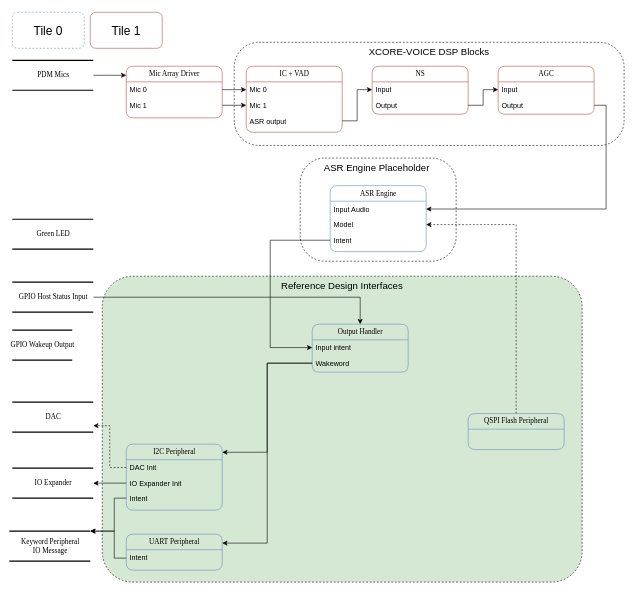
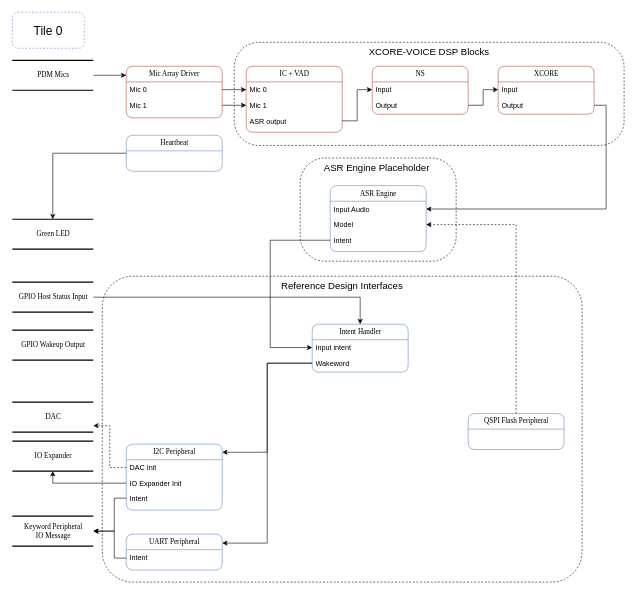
  <mxCell id="0" />
  <mxCell id="1" parent="0" />
- <mxCell id="2" value="Reference Design Interfaces" style="rounded=1;arcSize=10;whiteSpace=wrap;html=1;align=center;dashed=1;horizontal=1;verticalAlign=top;fontSize=16;fillColor=#d5e8d4;" parent="1" vertex="1"><mxGeometry x="170" y="460" width="800" height="510" as="geometry" /></mxCell>
+ <mxCell id="2" value="Reference Design Interfaces" style="rounded=1;arcSize=10;whiteSpace=wrap;html=1;align=center;dashed=1;horizontal=1;verticalAlign=top;fontSize=16;" parent="1" vertex="1"><mxGeometry x="170" y="460" width="800" height="510" as="geometry" /></mxCell>
  <mxCell id="3" value="ASR Engine Placeholder&amp;nbsp;" style="rounded=1;arcSize=24;whiteSpace=wrap;html=1;align=center;dashed=1;horizontal=1;verticalAlign=top;fontSize=16;" parent="1" vertex="1"><mxGeometry x="500" y="263" width="260" height="172" as="geometry" /></mxCell>
  <mxCell id="4" value="XCORE-VOICE DSP Blocks" style="rounded=1;arcSize=24;whiteSpace=wrap;html=1;align=center;dashed=1;horizontal=1;verticalAlign=top;fontSize=16;" parent="1" vertex="1"><mxGeometry x="390" y="70" width="650" height="172" as="geometry" /></mxCell>
  <mxCell id="5" value="IC + VAD" style="swimlane;html=1;fontStyle=0;childLayout=stackLayout;horizontal=1;startSize=26;fillColor=none;horizontalStack=0;resizeParent=1;resizeLast=0;collapsible=1;marginBottom=0;swimlaneFillColor=none;align=center;rounded=1;shadow=0;comic=0;labelBackgroundColor=none;strokeWidth=1;fontFamily=Verdana;fontSize=12;strokeColor=#b85450;" parent="1" vertex="1"><mxGeometry x="410" y="110" width="160" height="110" as="geometry" /></mxCell>
  <mxCell id="6" value="Mic 0" style="text;html=1;strokeColor=none;fillColor=none;spacingLeft=4;spacingRight=4;whiteSpace=wrap;overflow=hidden;rotatable=0;points=[[0,0.5],[1,0.5]];portConstraint=eastwest;" parent="5" vertex="1"><mxGeometry y="26" width="160" height="26" as="geometry" /></mxCell>
  <mxCell id="7" value="Mic 1" style="text;html=1;strokeColor=none;fillColor=none;spacingLeft=4;spacingRight=4;whiteSpace=wrap;overflow=hidden;rotatable=0;points=[[0,0.5],[1,0.5]];portConstraint=eastwest;" parent="5" vertex="1"><mxGeometry y="52" width="160" height="26" as="geometry" /></mxCell>
  <mxCell id="8" value="ASR output" style="text;html=1;strokeColor=none;fillColor=none;spacingLeft=4;spacingRight=4;whiteSpace=wrap;overflow=hidden;rotatable=0;points=[[0,0.5],[1,0.5]];portConstraint=eastwest;" parent="5" vertex="1"><mxGeometry y="78" width="160" height="26" as="geometry" /></mxCell>
  <mxCell id="9" value="Mic Array Driver" style="swimlane;html=1;fontStyle=0;childLayout=stackLayout;horizontal=1;startSize=26;fillColor=none;horizontalStack=0;resizeParent=1;resizeLast=0;collapsible=1;marginBottom=0;swimlaneFillColor=none;align=center;rounded=1;shadow=0;comic=0;labelBackgroundColor=none;strokeWidth=1;fontFamily=Verdana;fontSize=12;strokeColor=#b85450;" parent="1" vertex="1"><mxGeometry x="210" y="110" width="160" height="86" as="geometry" /></mxCell>
  <mxCell id="10" value="Mic 0" style="text;html=1;strokeColor=none;fillColor=none;spacingLeft=4;spacingRight=4;whiteSpace=wrap;overflow=hidden;rotatable=0;points=[[0,0.5],[1,0.5]];portConstraint=eastwest;" parent="9" vertex="1"><mxGeometry y="26" width="160" height="26" as="geometry" /></mxCell>
  <mxCell id="11" value="Mic 1" style="text;html=1;strokeColor=none;fillColor=none;spacingLeft=4;spacingRight=4;whiteSpace=wrap;overflow=hidden;rotatable=0;points=[[0,0.5],[1,0.5]];portConstraint=eastwest;" parent="9" vertex="1"><mxGeometry y="52" width="160" height="26" as="geometry" /></mxCell>
  <mxCell id="12" value="" style="edgeStyle=orthogonalEdgeStyle;rounded=0;orthogonalLoop=1;jettySize=auto;html=1;" parent="1" source="13" edge="1"><mxGeometry relative="1" as="geometry"><mxPoint x="210" y="125" as="targetPoint" /></mxGeometry></mxCell>
  <mxCell id="13" value="PDM Mics" style="html=1;rounded=0;shadow=0;comic=0;labelBackgroundColor=none;strokeWidth=2;fontFamily=Verdana;fontSize=12;align=center;shape=mxgraph.ios7ui.horLines;" parent="1" vertex="1"><mxGeometry x="20" y="100" width="135" height="50" as="geometry" /></mxCell>
  <mxCell id="14" value="NS" style="swimlane;html=1;fontStyle=0;childLayout=stackLayout;horizontal=1;startSize=26;fillColor=none;horizontalStack=0;resizeParent=1;resizeLast=0;collapsible=1;marginBottom=0;swimlaneFillColor=none;align=center;rounded=1;shadow=0;comic=0;labelBackgroundColor=none;strokeWidth=1;fontFamily=Verdana;fontSize=12;strokeColor=#b85450;" parent="1" vertex="1"><mxGeometry x="620" y="110" width="160" height="80" as="geometry" /></mxCell>
  <mxCell id="15" value="Input" style="text;html=1;strokeColor=none;fillColor=none;spacingLeft=4;spacingRight=4;whiteSpace=wrap;overflow=hidden;rotatable=0;points=[[0,0.5],[1,0.5]];portConstraint=eastwest;" parent="14" vertex="1"><mxGeometry y="26" width="160" height="26" as="geometry" /></mxCell>
  <mxCell id="16" value="Output" style="text;html=1;strokeColor=none;fillColor=none;spacingLeft=4;spacingRight=4;whiteSpace=wrap;overflow=hidden;rotatable=0;points=[[0,0.5],[1,0.5]];portConstraint=eastwest;" parent="14" vertex="1"><mxGeometry y="52" width="160" height="26" as="geometry" /></mxCell>
- <mxCell id="17" value="AGC" style="swimlane;html=1;fontStyle=0;childLayout=stackLayout;horizontal=1;startSize=26;fillColor=none;horizontalStack=0;resizeParent=1;resizeLast=0;collapsible=1;marginBottom=0;swimlaneFillColor=none;align=center;rounded=1;shadow=0;comic=0;labelBackgroundColor=none;strokeWidth=1;fontFamily=Verdana;fontSize=12;strokeColor=#b85450;" parent="1" vertex="1"><mxGeometry x="830" y="110" width="160" height="80" as="geometry" /></mxCell>
+ <mxCell id="17" value="XCORE" style="swimlane;html=1;fontStyle=0;childLayout=stackLayout;horizontal=1;startSize=26;fillColor=none;horizontalStack=0;resizeParent=1;resizeLast=0;collapsible=1;marginBottom=0;swimlaneFillColor=none;align=center;rounded=1;shadow=0;comic=0;labelBackgroundColor=none;strokeWidth=1;fontFamily=Verdana;fontSize=12;strokeColor=#b85450;" parent="1" vertex="1"><mxGeometry x="830" y="110" width="160" height="80" as="geometry" /></mxCell>
  <mxCell id="18" value="Input" style="text;html=1;strokeColor=none;fillColor=none;spacingLeft=4;spacingRight=4;whiteSpace=wrap;overflow=hidden;rotatable=0;points=[[0,0.5],[1,0.5]];portConstraint=eastwest;" parent="17" vertex="1"><mxGeometry y="26" width="160" height="26" as="geometry" /></mxCell>
  <mxCell id="19" value="Output" style="text;html=1;strokeColor=none;fillColor=none;spacingLeft=4;spacingRight=4;whiteSpace=wrap;overflow=hidden;rotatable=0;points=[[0,0.5],[1,0.5]];portConstraint=eastwest;" parent="17" vertex="1"><mxGeometry y="52" width="160" height="26" as="geometry" /></mxCell>
  <mxCell id="20" value="ASR Engine" style="swimlane;html=1;fontStyle=0;childLayout=stackLayout;horizontal=1;startSize=26;fillColor=none;horizontalStack=0;resizeParent=1;resizeLast=0;collapsible=1;marginBottom=0;swimlaneFillColor=none;align=center;rounded=1;shadow=0;comic=0;labelBackgroundColor=none;strokeWidth=1;fontFamily=Verdana;fontSize=12;strokeColor=#6c8ebf;" parent="1" vertex="1"><mxGeometry x="550" y="309" width="160" height="110" as="geometry" /></mxCell>
  <mxCell id="21" value="Input Audio" style="text;html=1;strokeColor=none;fillColor=none;spacingLeft=4;spacingRight=4;whiteSpace=wrap;overflow=hidden;rotatable=0;points=[[0,0.5],[1,0.5]];portConstraint=eastwest;" parent="20" vertex="1"><mxGeometry y="26" width="160" height="26" as="geometry" /></mxCell>
  <mxCell id="22" value="Model" style="text;html=1;strokeColor=none;fillColor=none;spacingLeft=4;spacingRight=4;whiteSpace=wrap;overflow=hidden;rotatable=0;points=[[0,0.5],[1,0.5]];portConstraint=eastwest;" parent="20" vertex="1"><mxGeometry y="52" width="160" height="26" as="geometry" /></mxCell>
  <mxCell id="23" value="Intent" style="text;html=1;strokeColor=none;fillColor=none;spacingLeft=4;spacingRight=4;whiteSpace=wrap;overflow=hidden;rotatable=0;points=[[0,0.5],[1,0.5]];portConstraint=eastwest;" parent="20" vertex="1"><mxGeometry y="78" width="160" height="26" as="geometry" /></mxCell>
  <mxCell id="24" value="" style="edgeStyle=orthogonalEdgeStyle;rounded=0;orthogonalLoop=1;jettySize=auto;html=1;" parent="1" source="10" target="6" edge="1"><mxGeometry relative="1" as="geometry" /></mxCell>
  <mxCell id="25" value="" style="edgeStyle=orthogonalEdgeStyle;rounded=0;orthogonalLoop=1;jettySize=auto;html=1;entryX=0;entryY=0.5;entryDx=0;entryDy=0;" parent="1" source="11" target="7" edge="1"><mxGeometry relative="1" as="geometry" /></mxCell>
  <mxCell id="26" value="" style="edgeStyle=orthogonalEdgeStyle;rounded=0;orthogonalLoop=1;jettySize=auto;html=1;entryX=0;entryY=0.5;entryDx=0;entryDy=0;" parent="1" source="8" target="15" edge="1"><mxGeometry relative="1" as="geometry" /></mxCell>
  <mxCell id="27" value="" style="edgeStyle=orthogonalEdgeStyle;rounded=0;orthogonalLoop=1;jettySize=auto;html=1;entryX=0;entryY=0.5;entryDx=0;entryDy=0;" parent="1" source="16" target="18" edge="1"><mxGeometry relative="1" as="geometry" /></mxCell>
  <mxCell id="28" value="" style="edgeStyle=orthogonalEdgeStyle;rounded=0;orthogonalLoop=1;jettySize=auto;html=1;entryX=1;entryY=0.5;entryDx=0;entryDy=0;exitX=1;exitY=0.5;exitDx=0;exitDy=0;" parent="1" source="19" target="21" edge="1"><mxGeometry relative="1" as="geometry"><mxPoint x="950" y="236" as="sourcePoint" /><mxPoint x="1000" y="210" as="targetPoint" /></mxGeometry></mxCell>
+ <mxCell id="29" value="" style="edgeStyle=orthogonalEdgeStyle;rounded=0;orthogonalLoop=1;jettySize=auto;html=1;" parent="1" source="30" target="31" edge="1"><mxGeometry relative="1" as="geometry" /></mxCell>
+ <mxCell id="30" value="Heartbeat" style="swimlane;html=1;fontStyle=0;childLayout=stackLayout;horizontal=1;startSize=26;fillColor=none;horizontalStack=0;resizeParent=1;resizeLast=0;collapsible=1;marginBottom=0;swimlaneFillColor=none;align=center;rounded=1;shadow=0;comic=0;labelBackgroundColor=none;strokeWidth=1;fontFamily=Verdana;fontSize=12;strokeColor=#6c8ebf;" parent="1" vertex="1"><mxGeometry x="210" y="225" width="160" height="60" as="geometry" /></mxCell>
  <mxCell id="31" value="Green LED" style="html=1;rounded=0;shadow=0;comic=0;labelBackgroundColor=none;strokeWidth=2;fontFamily=Verdana;fontSize=12;align=center;shape=mxgraph.ios7ui.horLines;" parent="1" vertex="1"><mxGeometry x="20" y="365" width="135" height="50" as="geometry" /></mxCell>
  <mxCell id="32" value="UART Peripheral" style="swimlane;html=1;fontStyle=0;childLayout=stackLayout;horizontal=1;startSize=26;fillColor=none;horizontalStack=0;resizeParent=1;resizeLast=0;collapsible=1;marginBottom=0;swimlaneFillColor=none;align=center;rounded=1;shadow=0;comic=0;labelBackgroundColor=none;strokeWidth=1;fontFamily=Verdana;fontSize=12;strokeColor=#6c8ebf;" parent="1" vertex="1"><mxGeometry x="210" y="890" width="160" height="60" as="geometry" /></mxCell>
  <mxCell id="33" value="Intent" style="text;html=1;strokeColor=none;fillColor=none;spacingLeft=4;spacingRight=4;whiteSpace=wrap;overflow=hidden;rotatable=0;points=[[0,0.5],[1,0.5]];portConstraint=eastwest;" parent="32" vertex="1"><mxGeometry y="26" width="160" height="26" as="geometry" /></mxCell>
  <mxCell id="34" style="edgeStyle=orthogonalEdgeStyle;rounded=0;orthogonalLoop=1;jettySize=auto;html=1;entryX=1;entryY=0.5;entryDx=0;entryDy=0;fontSize=16;dashed=1;" parent="1" source="35" target="22" edge="1"><mxGeometry relative="1" as="geometry" /></mxCell>
  <mxCell id="35" value="QSPI Flash Peripheral" style="swimlane;html=1;fontStyle=0;childLayout=stackLayout;horizontal=1;startSize=26;fillColor=none;horizontalStack=0;resizeParent=1;resizeLast=0;collapsible=1;marginBottom=0;swimlaneFillColor=none;align=center;rounded=1;shadow=0;comic=0;labelBackgroundColor=none;strokeWidth=1;fontFamily=Verdana;fontSize=12;strokeColor=#6c8ebf;" parent="1" vertex="1"><mxGeometry x="780" y="689" width="160" height="60" as="geometry" /></mxCell>
  <mxCell id="36" value="DAC" style="html=1;rounded=0;shadow=0;comic=0;labelBackgroundColor=none;strokeWidth=2;fontFamily=Verdana;fontSize=12;align=center;shape=mxgraph.ios7ui.horLines;" parent="1" vertex="1"><mxGeometry x="20" y="670" width="135" height="50" as="geometry" /></mxCell>
- <mxCell id="37" value="Keyword Peripheral &lt;br&gt;IO Message" style="html=1;rounded=0;shadow=0;comic=0;labelBackgroundColor=none;strokeWidth=2;fontFamily=Verdana;fontSize=12;align=center;shape=mxgraph.ios7ui.horLines;" parent="1" vertex="1"><mxGeometry x="15" y="885" width="135" height="50" as="geometry" /></mxCell>
+ <mxCell id="37" value="Keyword Peripheral &lt;br&gt;IO Message" style="html=1;rounded=0;shadow=0;comic=0;labelBackgroundColor=none;strokeWidth=2;fontFamily=Verdana;fontSize=12;align=center;shape=mxgraph.ios7ui.horLines;" parent="1" vertex="1"><mxGeometry x="20" y="860" width="135" height="50" as="geometry" /></mxCell>
  <mxCell id="38" value="I2C Peripheral" style="swimlane;html=1;fontStyle=0;childLayout=stackLayout;horizontal=1;startSize=26;fillColor=none;horizontalStack=0;resizeParent=1;resizeLast=0;collapsible=1;marginBottom=0;swimlaneFillColor=none;align=center;rounded=1;shadow=0;comic=0;labelBackgroundColor=none;strokeWidth=1;fontFamily=Verdana;fontSize=12;strokeColor=#6c8ebf;" parent="1" vertex="1"><mxGeometry x="210" y="740" width="160" height="110" as="geometry" /></mxCell>
  <mxCell id="39" value="DAC Init" style="text;html=1;strokeColor=none;fillColor=none;spacingLeft=4;spacingRight=4;whiteSpace=wrap;overflow=hidden;rotatable=0;points=[[0,0.5],[1,0.5]];portConstraint=eastwest;" parent="38" vertex="1"><mxGeometry y="26" width="160" height="26" as="geometry" /></mxCell>
  <mxCell id="40" value="IO Expander Init" style="text;html=1;strokeColor=none;fillColor=none;spacingLeft=4;spacingRight=4;whiteSpace=wrap;overflow=hidden;rotatable=0;points=[[0,0.5],[1,0.5]];portConstraint=eastwest;" parent="38" vertex="1"><mxGeometry y="52" width="160" height="26" as="geometry" /></mxCell>
  <mxCell id="41" value="Intent" style="text;html=1;strokeColor=none;fillColor=none;spacingLeft=4;spacingRight=4;whiteSpace=wrap;overflow=hidden;rotatable=0;points=[[0,0.5],[1,0.5]];portConstraint=eastwest;" parent="38" vertex="1"><mxGeometry y="78" width="160" height="26" as="geometry" /></mxCell>
- <mxCell id="42" value="Output Handler" style="swimlane;html=1;fontStyle=0;childLayout=stackLayout;horizontal=1;startSize=26;fillColor=none;horizontalStack=0;resizeParent=1;resizeLast=0;collapsible=1;marginBottom=0;swimlaneFillColor=none;align=center;rounded=1;shadow=0;comic=0;labelBackgroundColor=none;strokeWidth=1;fontFamily=Verdana;fontSize=12;strokeColor=#6c8ebf;" parent="1" vertex="1"><mxGeometry x="520" y="540" width="160" height="80" as="geometry" /></mxCell>
+ <mxCell id="42" value="Intent Handler" style="swimlane;html=1;fontStyle=0;childLayout=stackLayout;horizontal=1;startSize=26;fillColor=none;horizontalStack=0;resizeParent=1;resizeLast=0;collapsible=1;marginBottom=0;swimlaneFillColor=none;align=center;rounded=1;shadow=0;comic=0;labelBackgroundColor=none;strokeWidth=1;fontFamily=Verdana;fontSize=12;strokeColor=#6c8ebf;" parent="1" vertex="1"><mxGeometry x="520" y="540" width="160" height="80" as="geometry" /></mxCell>
  <mxCell id="43" value="Input intent" style="text;html=1;strokeColor=none;fillColor=none;spacingLeft=4;spacingRight=4;whiteSpace=wrap;overflow=hidden;rotatable=0;points=[[0,0.5],[1,0.5]];portConstraint=eastwest;" parent="42" vertex="1"><mxGeometry y="26" width="160" height="26" as="geometry" /></mxCell>
  <mxCell id="44" value="Wakeword" style="text;html=1;strokeColor=none;fillColor=none;spacingLeft=4;spacingRight=4;whiteSpace=wrap;overflow=hidden;rotatable=0;points=[[0,0.5],[1,0.5]];portConstraint=eastwest;" parent="42" vertex="1"><mxGeometry y="52" width="160" height="26" as="geometry" /></mxCell>
  <mxCell id="45" style="edgeStyle=orthogonalEdgeStyle;rounded=0;orthogonalLoop=1;jettySize=auto;html=1;entryX=0;entryY=0.5;entryDx=0;entryDy=0;exitX=0;exitY=0.5;exitDx=0;exitDy=0;" parent="1" source="23" target="43" edge="1"><mxGeometry relative="1" as="geometry"><mxPoint x="600" y="460" as="targetPoint" /><Array as="points"><mxPoint x="450" y="400" /><mxPoint x="450" y="579" /></Array></mxGeometry></mxCell>
- <mxCell id="46" value="IO Expander" style="html=1;rounded=0;shadow=0;comic=0;labelBackgroundColor=none;strokeWidth=2;fontFamily=Verdana;fontSize=12;align=center;shape=mxgraph.ios7ui.horLines;" parent="1" vertex="1"><mxGeometry x="20" y="780" width="135" height="50" as="geometry" /></mxCell>
+ <mxCell id="46" value="IO Expander" style="html=1;rounded=0;shadow=0;comic=0;labelBackgroundColor=none;strokeWidth=2;fontFamily=Verdana;fontSize=12;align=center;shape=mxgraph.ios7ui.horLines;" parent="1" vertex="1"><mxGeometry x="20" y="735" width="135" height="50" as="geometry" /></mxCell>
  <mxCell id="47" style="edgeStyle=orthogonalEdgeStyle;rounded=0;orthogonalLoop=1;jettySize=auto;html=1;fontSize=16;" parent="1" source="41" target="37" edge="1"><mxGeometry relative="1" as="geometry"><Array as="points"><mxPoint x="190" y="830" /><mxPoint x="190" y="885" /></Array></mxGeometry></mxCell>
  <mxCell id="48" style="edgeStyle=orthogonalEdgeStyle;rounded=0;orthogonalLoop=1;jettySize=auto;html=1;fontSize=16;" parent="1" source="33" target="37" edge="1"><mxGeometry relative="1" as="geometry"><mxPoint x="160" y="899" as="targetPoint" /><Array as="points"><mxPoint x="190" y="930" /><mxPoint x="190" y="885" /></Array></mxGeometry></mxCell>
  <mxCell id="49" style="edgeStyle=orthogonalEdgeStyle;rounded=0;orthogonalLoop=1;jettySize=auto;html=1;fontSize=16;" parent="1" source="40" target="46" edge="1"><mxGeometry relative="1" as="geometry" /></mxCell>
  <mxCell id="50" style="edgeStyle=orthogonalEdgeStyle;rounded=0;orthogonalLoop=1;jettySize=auto;html=1;entryX=1;entryY=0.784;entryDx=0;entryDy=0;entryPerimeter=0;fontSize=16;dashed=1;" parent="1" source="39" target="36" edge="1"><mxGeometry relative="1" as="geometry" /></mxCell>
- <mxCell id="51" value="GPIO Wakeup Output" style="html=1;rounded=0;shadow=0;comic=0;labelBackgroundColor=none;strokeWidth=2;fontFamily=Verdana;fontSize=12;align=center;shape=mxgraph.ios7ui.horLines;" parent="1" vertex="1"><mxGeometry x="20" y="550" width="100" height="50" as="geometry" /></mxCell>
+ <mxCell id="51" value="GPIO Wakeup Output" style="html=1;rounded=0;shadow=0;comic=0;labelBackgroundColor=none;strokeWidth=2;fontFamily=Verdana;fontSize=12;align=center;shape=mxgraph.ios7ui.horLines;" parent="1" vertex="1"><mxGeometry x="20" y="550" width="135" height="50" as="geometry" /></mxCell>
  <mxCell id="52" style="edgeStyle=orthogonalEdgeStyle;rounded=0;orthogonalLoop=1;jettySize=auto;html=1;entryX=0.5;entryY=0;entryDx=0;entryDy=0;fontSize=16;" parent="1" source="53" target="42" edge="1"><mxGeometry relative="1" as="geometry" /></mxCell>
  <mxCell id="53" value="GPIO Host Status Input" style="html=1;rounded=0;shadow=0;comic=0;labelBackgroundColor=none;strokeWidth=2;fontFamily=Verdana;fontSize=12;align=center;shape=mxgraph.ios7ui.horLines;" parent="1" vertex="1"><mxGeometry x="20" y="470" width="135" height="50" as="geometry" /></mxCell>
  <mxCell id="54" style="edgeStyle=orthogonalEdgeStyle;rounded=0;orthogonalLoop=1;jettySize=auto;html=1;entryX=1;entryY=0.123;entryDx=0;entryDy=0;entryPerimeter=0;fontSize=16;" parent="1" source="44" target="38" edge="1"><mxGeometry relative="1" as="geometry" /></mxCell>
- <mxCell id="55" value="&lt;font style=&quot;font-size: 20px;&quot;&gt;Tile 1&lt;/font&gt;" style="rounded=1;whiteSpace=wrap;html=1;fillColor=none;strokeColor=#b85450;" parent="1" vertex="1"><mxGeometry x="150" y="20" width="120" height="60" as="geometry" /></mxCell>
  <mxCell id="56" value="&lt;font style=&quot;font-size: 20px;&quot;&gt;Tile 0&lt;br&gt;&lt;/font&gt;" style="rounded=1;whiteSpace=wrap;html=1;fillColor=none;strokeColor=#6c8ebf;dashed=1;" parent="1" vertex="1"><mxGeometry x="20" y="20" width="120" height="60" as="geometry" /></mxCell>
  <mxCell id="57" style="edgeStyle=orthogonalEdgeStyle;rounded=0;orthogonalLoop=1;jettySize=auto;html=1;entryX=1;entryY=0.25;entryDx=0;entryDy=0;" parent="1" source="44" target="32" edge="1"><mxGeometry relative="1" as="geometry" /></mxCell>
